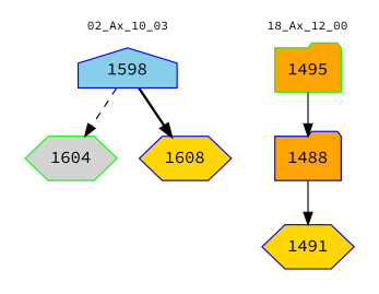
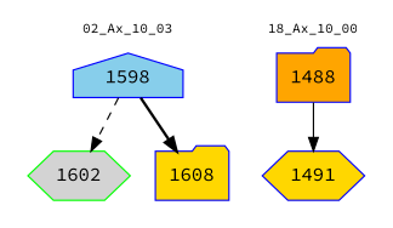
  digraph {
    fontname="Source Code Pro"
    node [color=blue fillcolor=gold fontname="Source Code Pro" shape=folder style=filled]
    edge [color=black fontname="Source Code Pro" style=solid]
-   n1 [color=green fillcolor=lightgrey label=1604 shape=hexagon]
+   n1 [color=green fillcolor=lightgrey label=1602 shape=hexagon]
    n2 [fillcolor=skyblue label=1598 shape=house]
-   n3 [label=1608 shape=hexagon]
-   n4 [color=green fillcolor=orange label=1495]
+   n3 [label=1608]
    n5 [fillcolor=orange label=1488]
    n6 [label=1491 shape=hexagon]
    subgraph cluster_1 {
      color=white
      fontsize=10
      label="02_Ax_10_03"
      n1
      n2
      n3
    }
    subgraph cluster_2 {
      color=white
      fontsize=10
-     label="18_Ax_12_00"
-     n4
+     label="18_Ax_10_00"
      n5
      n6
    }
    n2 -> n1 [style=dashed]
    n2 -> n3 [style=bold]
-   n4 -> n5
    n5 -> n6
  }
